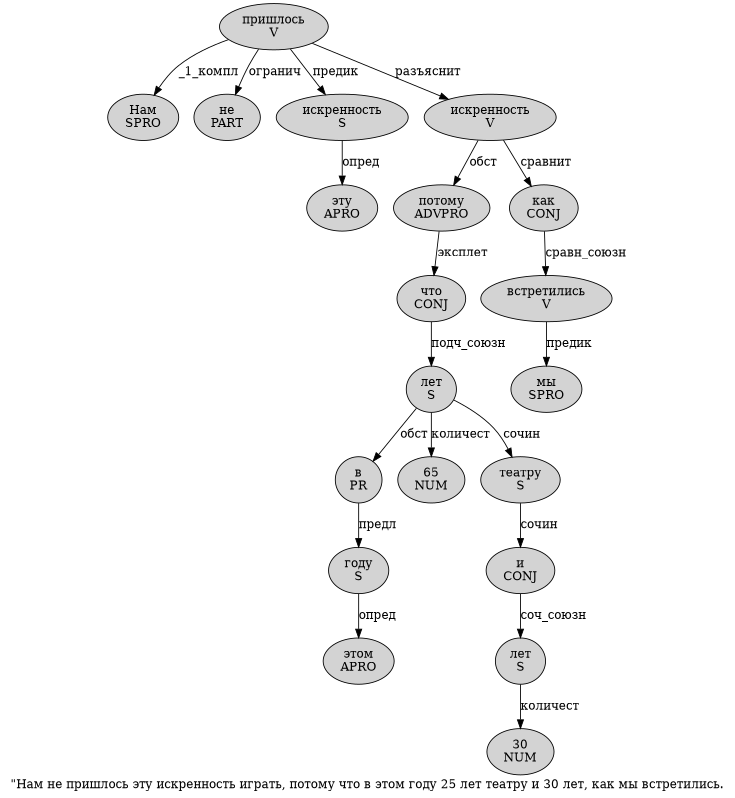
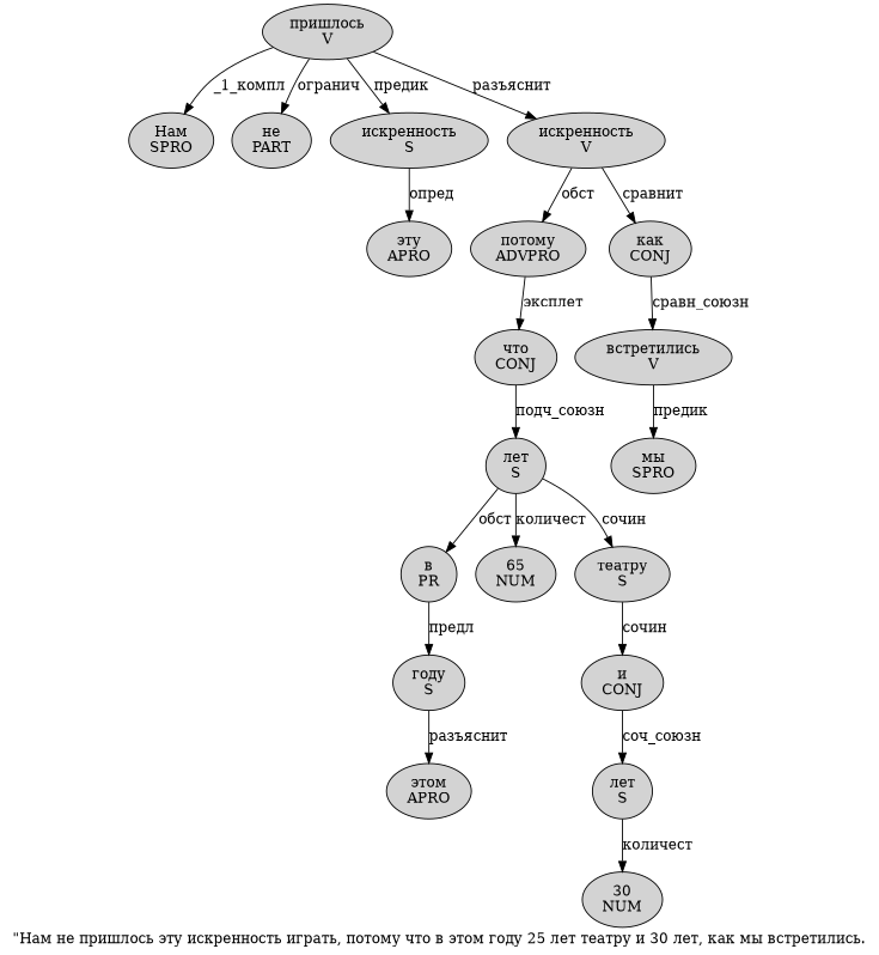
  digraph {
    label="\"Нам не пришлось эту искренность играть, потому что в этом году 25 лет театру и 30 лет, как мы встретились."
    node [fillcolor=lightgray penwidth=1 shape=ellipse style=filled]
    n1 [label="Нам\nSPRO"]
    n2 [label="не\nPART"]
    n3 [label="пришлось\nV"]
    n4 [label="искренность\nS"]
    n5 [label="искренность\nV"]
    n6 [label="эту\nAPRO"]
    n7 [label="потому\nADVPRO"]
    n8 [label="как\nCONJ"]
    n9 [label="что\nCONJ"]
    n10 [label="встретились\nV"]
    n11 [label="лет\nS"]
    n12 [label="в\nPR"]
    n13 [label="65\nNUM"]
    n14 [label="театру\nS"]
    n15 [label="году\nS"]
    n16 [label="этом\nAPRO"]
    n17 [label="и\nCONJ"]
    n18 [label="лет\nS"]
    n19 [label="30\nNUM"]
    n20 [label="мы\nSPRO"]
    n3 -> n1 [label="_1_компл"]
    n3 -> n2 [label="огранич"]
    n3 -> n4 [label="предик"]
    n3 -> n5 [label="разъяснит"]
    n4 -> n6 [label="опред"]
    n5 -> n7 [label="обст"]
    n5 -> n8 [label="сравнит"]
    n7 -> n9 [label="эксплет"]
    n8 -> n10 [label="сравн_союзн"]
    n9 -> n11 [label="подч_союзн"]
    n10 -> n20 [label="предик"]
    n11 -> n12 [label="обст"]
    n11 -> n13 [label="количест"]
    n11 -> n14 [label="сочин"]
    n12 -> n15 [label="предл"]
    n14 -> n17 [label="сочин"]
-   n15 -> n16 [label="опред"]
+   n15 -> n16 [label="разъяснит"]
    n17 -> n18 [label="соч_союзн"]
    n18 -> n19 [label="количест"]
  }
